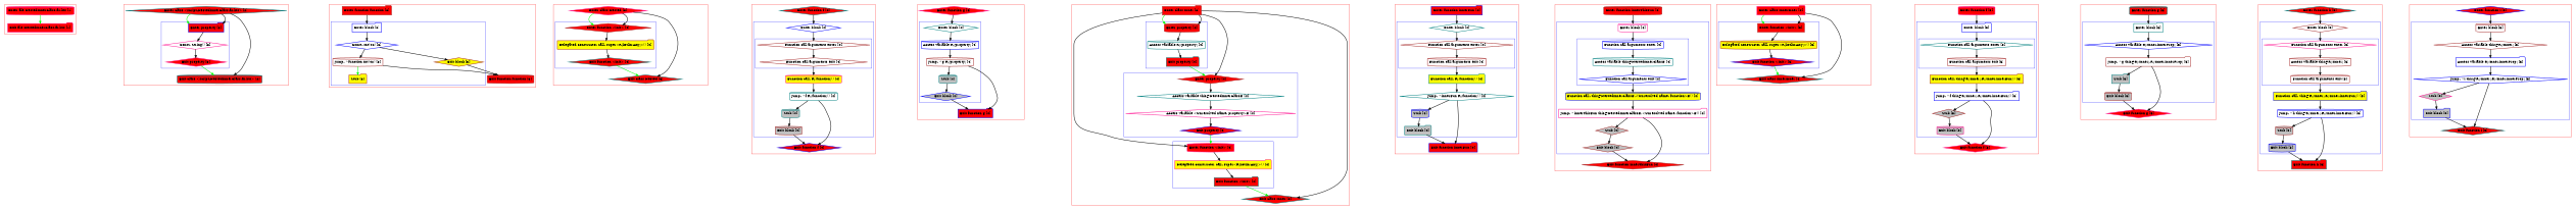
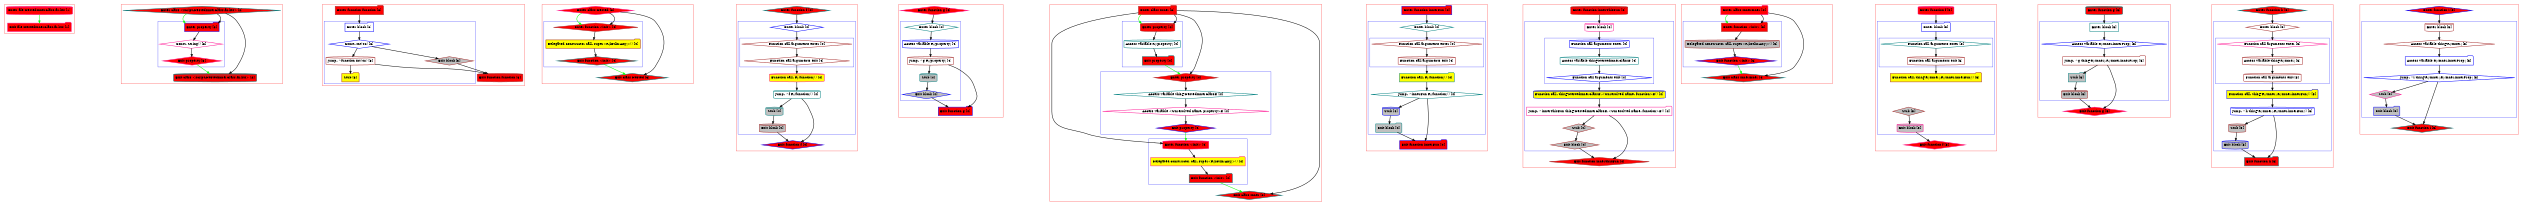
  digraph {
    nodesep=3
    node [color=brown fillcolor=red penwidth=2 shape=diamond style=filled]
    edge [penwidth=2 style=solid]
    n1 [color=deeppink label="Enter file NestedInnerClass.fir.kts [1]" shape=cylinder]
    n2 [color=deeppink label="Exit file NestedInnerClass.fir.kts [1]" shape=folder]
    n3 [color=blue label="Enter property [3]" shape=folder]
    n4 [color=deeppink label="Const: String() [3]" fillcolor="" style=""]
    n5 [color=deeppink label="Exit property [3]"]
    n6 [color=teal label="Enter class <script-NestedInnerClass.fir.kts> [2]"]
    n7 [color=teal label="Exit class <script-NestedInnerClass.fir.kts> [2]" shape=cylinder]
    n8 [color=blue label="Enter block [3]" shape=folder fillcolor="" style=""]
    n9 [color=blue label="Const: Int(42) [3]" fillcolor="" style=""]
    n10 [label="Jump: ^function Int(42) [3]" shape=cylinder fillcolor="" style=""]
    n11 [fillcolor=yellow label="Stub [3]" shape=folder]
-   n12 [fillcolor=yellow label="Exit block [3]"]
+   n12 [fillcolor=gray label="Exit block [3]"]
    n13 [label="Enter function function [3]" shape=folder]
    n14 [label="Exit function function [3]" shape=cylinder]
    n15 [label="Enter function <init> [4]"]
    n16 [fillcolor=yellow label="Delegated constructor call: super<R|kotlin/Any|>() [4]" shape=folder]
    n17 [color=teal label="Exit function <init> [4]"]
    n18 [color=deeppink label="Enter class Nested [3]"]
    n19 [color=teal label="Exit class Nested [3]"]
    n20 [label="Function call arguments enter [4]" fillcolor="" style=""]
    n21 [label="Function call arguments exit [4]" fillcolor="" style=""]
    n22 [color=blue label="Enter block [4]" fillcolor="" style=""]
    n23 [color=deeppink fillcolor=yellow label="Function call: R|/function|() [4]" shape=cylinder]
    n24 [color=teal label="Jump: ^f R|/function|() [4]" shape=cylinder fillcolor="" style=""]
    n25 [color=teal fillcolor=gray label="Stub [4]" shape=cylinder]
    n26 [fillcolor=gray label="Exit block [4]" shape=cylinder]
    n27 [color=teal label="Enter function f [4]"]
    n28 [color=blue label="Exit function f [4]"]
    n29 [color=teal label="Enter block [4]" fillcolor="" style=""]
    n30 [color=blue label="Access variable R|/property| [4]" shape=cylinder fillcolor="" style=""]
    n31 [label="Jump: ^g R|/property| [4]" shape=cylinder fillcolor="" style=""]
    n32 [color=teal fillcolor=gray label="Stub [4]" shape=cylinder]
    n33 [color=blue fillcolor=gray label="Exit block [4]"]
    n34 [color=deeppink label="Enter function g [4]"]
    n35 [color=blue label="Exit function g [4]" shape=folder]
    n36 [color=deeppink label="Enter function <init> [4]" shape=cylinder]
    n37 [color=deeppink fillcolor=yellow label="Delegated constructor call: super<R|kotlin/Any|>() [4]" shape=folder]
    n38 [color=teal label="Exit function <init> [4]" shape=folder]
    n39 [label="Enter property [4]" shape=cylinder]
    n40 [color=teal label="Access variable R|/property| [4]" shape=cylinder fillcolor="" style=""]
    n41 [color=teal label="Exit property [4]" shape=folder]
    n42 [label="Enter property [4]"]
    n43 [color=teal label="Access variable this@NestedInnerClass# [4]" fillcolor="" style=""]
    n44 [color=deeppink label="Access variable <Unresolved name: property># [4]" fillcolor="" style=""]
    n45 [color=blue label="Exit property [4]"]
    n46 [label="Enter class Inner [3]" shape=folder]
    n47 [color=teal label="Exit class Inner [3]"]
    n48 [label="Function call arguments enter [4]" fillcolor="" style=""]
    n49 [label="Function call arguments exit [4]" shape=cylinder fillcolor="" style=""]
    n50 [color=teal label="Enter block [4]" fillcolor="" style=""]
    n51 [color=teal fillcolor=yellow label="Function call: R|/function|() [4]" shape=folder]
    n52 [color=teal label="Jump: ^innerFun R|/function|() [4]" fillcolor="" style=""]
    n53 [color=blue fillcolor=gray label="Stub [4]" shape=cylinder]
    n54 [color=teal fillcolor=gray label="Exit block [4]" shape=folder]
    n55 [color=blue label="Enter function innerFun [4]" shape=folder]
    n56 [color=blue label="Exit function innerFun [4]" shape=folder]
    n57 [color=blue label="Function call arguments enter [4]" shape=cylinder fillcolor="" style=""]
    n58 [color=teal label="Access variable this@NestedInnerClass# [4]" shape=cylinder fillcolor="" style=""]
    n59 [color=blue label="Function call arguments exit [4]" fillcolor="" style=""]
    n60 [color=deeppink label="Enter block [4]" shape=cylinder fillcolor="" style=""]
    n61 [color=blue fillcolor=yellow label="Function call: this@NestedInnerClass#.<Unresolved name: function>#() [4]" shape=cylinder]
    n62 [color=deeppink label="Jump: ^innerThisFun this@NestedInnerClass#.<Unresolved name: function>#() [4]" shape=folder fillcolor="" style=""]
    n63 [fillcolor=gray label="Stub [4]"]
    n64 [fillcolor=gray label="Exit block [4]"]
    n65 [label="Enter function innerThisFun [4]" shape=cylinder]
    n66 [label="Exit function innerThisFun [4]"]
    n67 [label="Enter function <init> [5]" shape=folder]
-   n68 [fillcolor=yellow label="Delegated constructor call: super<R|kotlin/Any|>() [5]" shape=cylinder]
+   n68 [fillcolor=gray label="Delegated constructor call: super<R|kotlin/Any|>() [5]" shape=cylinder]
    n69 [color=blue label="Exit function <init> [5]"]
    n70 [color=deeppink label="Enter class InnerInner [4]" shape=folder]
    n71 [color=teal label="Exit class InnerInner [4]"]
    n72 [color=teal label="Function call arguments enter [5]" fillcolor="" style=""]
    n73 [label="Function call arguments exit [5]" shape=cylinder fillcolor="" style=""]
    n74 [color=blue label="Enter block [5]" shape=folder fillcolor="" style=""]
    n75 [fillcolor=yellow label="Function call: this@R|/Inner|.R|/Inner.innerFun|() [5]" shape=folder]
-   n76 [color=blue label="Jump: ^f this@R|/Inner|.R|/Inner.innerFun|() [5]" shape=folder fillcolor="" style=""]
    n77 [fillcolor=gray label="Stub [5]"]
    n78 [color=deeppink fillcolor=gray label="Exit block [5]" shape=cylinder]
    n79 [color=deeppink label="Enter function f [5]" shape=cylinder]
    n80 [color=deeppink label="Exit function f [5]"]
    n81 [color=teal label="Enter block [5]" shape=folder fillcolor="" style=""]
    n82 [color=blue label="Access variable R|/Inner.innerProp| [5]" fillcolor="" style=""]
    n83 [label="Jump: ^g this@R|/Inner|.R|/Inner.innerProp| [5]" shape=folder fillcolor="" style=""]
    n84 [color=teal fillcolor=gray label="Stub [5]" shape=folder]
    n85 [fillcolor=gray label="Exit block [5]" shape=cylinder]
    n86 [color=teal label="Enter function g [5]" shape=cylinder]
    n87 [color=deeppink label="Exit function g [5]"]
    n88 [color=deeppink label="Function call arguments enter [5]" fillcolor="" style=""]
    n89 [label="Access variable this@R|/Inner| [5]" shape=cylinder fillcolor="" style=""]
    n90 [label="Function call arguments exit [5]" shape=cylinder fillcolor="" style=""]
    n91 [label="Enter block [5]" fillcolor="" style=""]
    n92 [color=blue fillcolor=yellow label="Function call: this@R|/Inner|.R|/Inner.innerFun|() [5]" shape=folder]
    n93 [color=blue label="Jump: ^h this@R|/Inner|.R|/Inner.innerFun|() [5]" shape=cylinder fillcolor="" style=""]
    n94 [fillcolor=gray label="Stub [5]" shape=cylinder]
    n95 [color=blue fillcolor=gray label="Exit block [5]" shape=cylinder]
    n96 [color=teal label="Enter function h [5]"]
    n97 [color=teal label="Exit function h [5]" shape=folder]
    n98 [label="Enter block [5]" shape=cylinder fillcolor="" style=""]
    n99 [label="Access variable this@R|/Inner| [5]" fillcolor="" style=""]
    n100 [color=blue label="Access variable R|/Inner.innerProp| [5]" shape=folder fillcolor="" style=""]
    n101 [color=blue label="Jump: ^i this@R|/Inner|.R|/Inner.innerProp| [5]" fillcolor="" style=""]
    n102 [color=deeppink fillcolor=gray label="Stub [5]"]
    n103 [color=blue fillcolor=gray label="Exit block [5]" shape=folder]
    n104 [color=blue label="Enter function i [5]"]
    n105 [color=teal label="Exit function i [5]"]
    subgraph cluster_1 {
      color=red
      n1
      n2
    }
    subgraph cluster_2 {
      color=red
      n6
      n7
      subgraph cluster_3 {
        color=blue
        n3
        n4
        n5
      }
    }
    subgraph cluster_4 {
      color=red
      n13
      n14
      subgraph cluster_5 {
        color=blue
        n8
        n9
        n10
        n11
        n12
      }
    }
    subgraph cluster_6 {
      color=red
      n18
      n19
      subgraph cluster_7 {
        color=blue
        n15
        n16
        n17
      }
    }
    subgraph cluster_8 {
      color=red
      n27
      n28
      subgraph cluster_9 {
        color=blue
        n22
        n23
        n24
        n25
        n26
        subgraph cluster_10 {
          color=blue
          n20
          n21
        }
      }
    }
    subgraph cluster_11 {
      color=red
      n34
      n35
      subgraph cluster_12 {
        color=blue
        n29
        n30
        n31
        n32
        n33
      }
    }
    subgraph cluster_13 {
      color=red
      n46
      n47
      subgraph cluster_14 {
        color=blue
        n36
        n37
        n38
      }
      subgraph cluster_15 {
        color=blue
        n39
        n40
        n41
      }
      subgraph cluster_16 {
        color=blue
        n42
        n43
        n44
        n45
      }
    }
    subgraph cluster_17 {
      color=red
      n55
      n56
      subgraph cluster_18 {
        color=blue
        n50
        n51
        n52
        n53
        n54
        subgraph cluster_19 {
          color=blue
          n48
          n49
        }
      }
    }
    subgraph cluster_20 {
      color=red
      n65
      n66
      subgraph cluster_21 {
        color=blue
        n60
        n61
        n62
        n63
        n64
        subgraph cluster_22 {
          color=blue
          n57
          n58
          n59
        }
      }
    }
    subgraph cluster_23 {
      color=red
      n70
      n71
      subgraph cluster_24 {
        color=blue
        n67
        n68
        n69
      }
    }
    subgraph cluster_25 {
      color=red
      n79
      n80
      subgraph cluster_26 {
        color=blue
        n74
        n75
-       n76
        n77
        n78
        subgraph cluster_27 {
          color=blue
          n72
          n73
        }
      }
    }
    subgraph cluster_28 {
      color=red
      n86
      n87
      subgraph cluster_29 {
        color=blue
        n81
        n82
        n83
        n84
        n85
      }
    }
    subgraph cluster_30 {
      color=red
      n96
      n97
      subgraph cluster_31 {
        color=blue
        n91
        n92
        n93
        n94
        n95
        subgraph cluster_32 {
          color=blue
          n88
          n89
          n90
        }
      }
    }
    subgraph cluster_33 {
      color=red
      n104
      n105
      subgraph cluster_34 {
        color=blue
        n98
        n99
        n100
        n101
        n102
        n103
      }
    }
    n1 -> n2 [color=green style=bold]
    n3 -> n4 [style=bold]
    n4 -> n5 [style=bold]
    n5 -> n7 [color=green]
    n6 -> n3 [color=green style=bold]
    n6 -> n3 [style=bold]
    n6 -> n7
    n8 -> n9
    n9 -> n10
    n9 -> n12
-   n10 -> n11 [color=green]
+   n10 -> n11
    n10 -> n14
    n12 -> n14
    n13 -> n8
    n15 -> n16 [style=bold]
    n16 -> n17
    n17 -> n19 [color=green style=bold]
    n18 -> n15 [color=green]
    n18 -> n15 [style=bold]
    n18 -> n19
    n20 -> n21 [style=bold]
    n21 -> n23
    n22 -> n20
    n23 -> n24
    n24 -> n25 [style=bold]
    n24 -> n28 [style=bold]
    n25 -> n26
    n26 -> n28 [style=bold]
    n27 -> n22
    n29 -> n30
    n30 -> n31
    n31 -> n32
    n31 -> n35 [style=bold]
    n32 -> n33 [style=bold]
    n33 -> n35
    n34 -> n29 [style=bold]
    n36 -> n37 [style=bold]
    n37 -> n38
    n38 -> n47 [color=green style=bold]
    n39 -> n40
    n40 -> n41
    n41 -> n42 [color=green]
    n42 -> n43 [style=bold]
    n43 -> n44 [style=bold]
    n44 -> n45
    n45 -> n36 [color=green style=bold]
    n46 -> n36 [style=bold]
    n46 -> n39 [color=green style=bold]
    n46 -> n39 [style=bold]
    n46 -> n42 [style=bold]
    n46 -> n47
    n48 -> n49
    n49 -> n51
    n50 -> n48 [style=bold]
    n51 -> n52 [style=bold]
    n52 -> n53
    n52 -> n56 [style=bold]
    n53 -> n54
    n54 -> n56 [style=bold]
    n55 -> n50
    n57 -> n58
    n58 -> n59 [style=bold]
    n59 -> n61
    n60 -> n57
    n61 -> n62 [style=bold]
    n62 -> n63 [style=bold]
    n62 -> n66
    n63 -> n64
    n64 -> n66
    n65 -> n60 [style=bold]
    n67 -> n68 [style=bold]
    n68 -> n69
    n69 -> n71 [color=green]
    n70 -> n67 [color=green style=bold]
    n70 -> n67 [style=bold]
    n70 -> n71
    n72 -> n73
    n73 -> n75
    n74 -> n72 [style=bold]
-   n75 -> n76 [style=bold]
-   n76 -> n77
-   n76 -> n80
    n77 -> n78 [style=bold]
    n78 -> n80 [style=bold]
    n79 -> n74
    n81 -> n82
    n82 -> n83 [style=bold]
    n83 -> n84
    n83 -> n87 [style=bold]
    n84 -> n85
    n85 -> n87 [style=bold]
    n86 -> n81
    n88 -> n89
    n89 -> n90 [style=bold]
    n90 -> n92 [style=bold]
    n91 -> n88 [style=bold]
    n92 -> n93
    n93 -> n94 [style=bold]
    n93 -> n97
    n94 -> n95 [style=bold]
    n95 -> n97
    n96 -> n91
    n98 -> n99
    n99 -> n100 [style=bold]
    n100 -> n101
    n101 -> n102 [style=bold]
    n101 -> n105 [style=bold]
    n102 -> n103
    n103 -> n105
    n104 -> n98
  }
